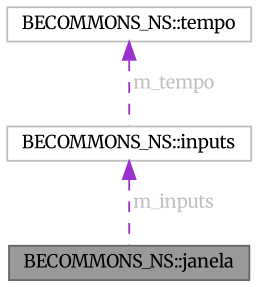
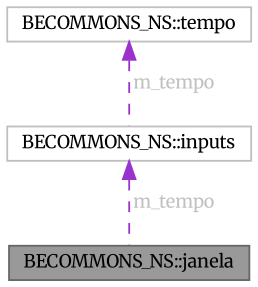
  digraph {
    fontname=Merriweather
    node [color=grey75 fillcolor=white fontname=Merriweather fontsize=10 shape=box style=filled]
    edge [color=darkorchid3 dir=back fontcolor=grey fontname=Merriweather fontsize=10 labelfontname=Helvetica labelfontsize=10 style=dashed]
    n1 [color=gray40 fillcolor=grey60 fontcolor=black height=0.2 label="BECOMMONS_NS::janela" width=0.4]
    n2 [height=0.2 label="BECOMMONS_NS::tempo" width=0.4]
    n3 [height=0.2 label="BECOMMONS_NS::inputs" width=0.4]
    n2 -> n3 [label=" m_tempo"]
-   n3 -> n1 [label=" m_inputs"]
+   n3 -> n1 [label=" m_tempo"]
  }
